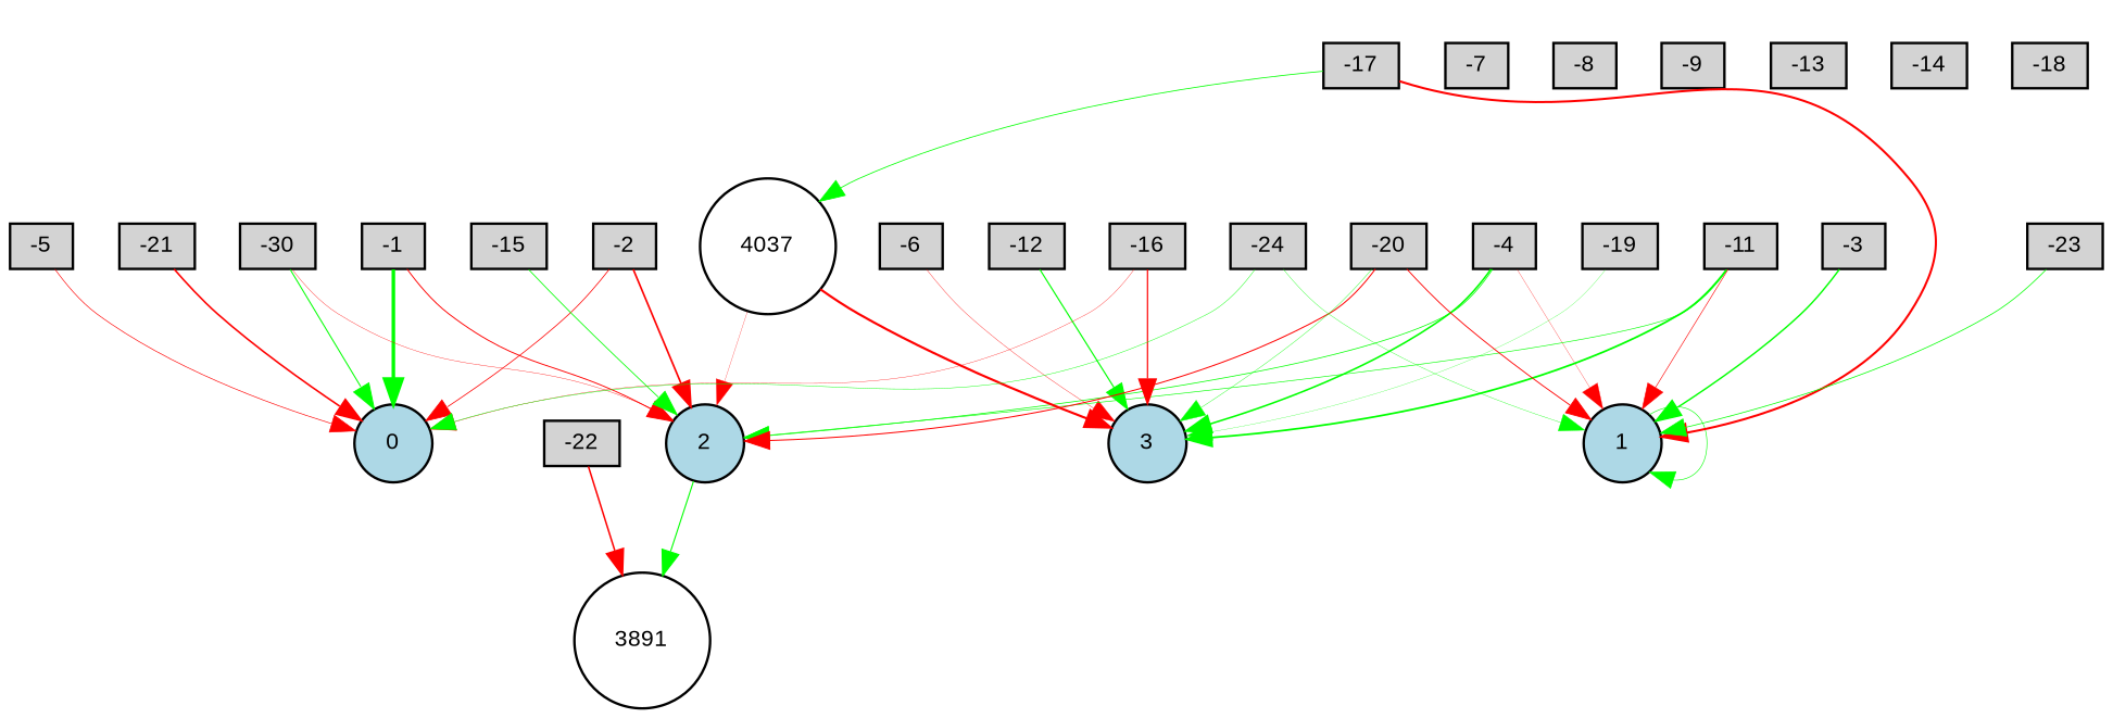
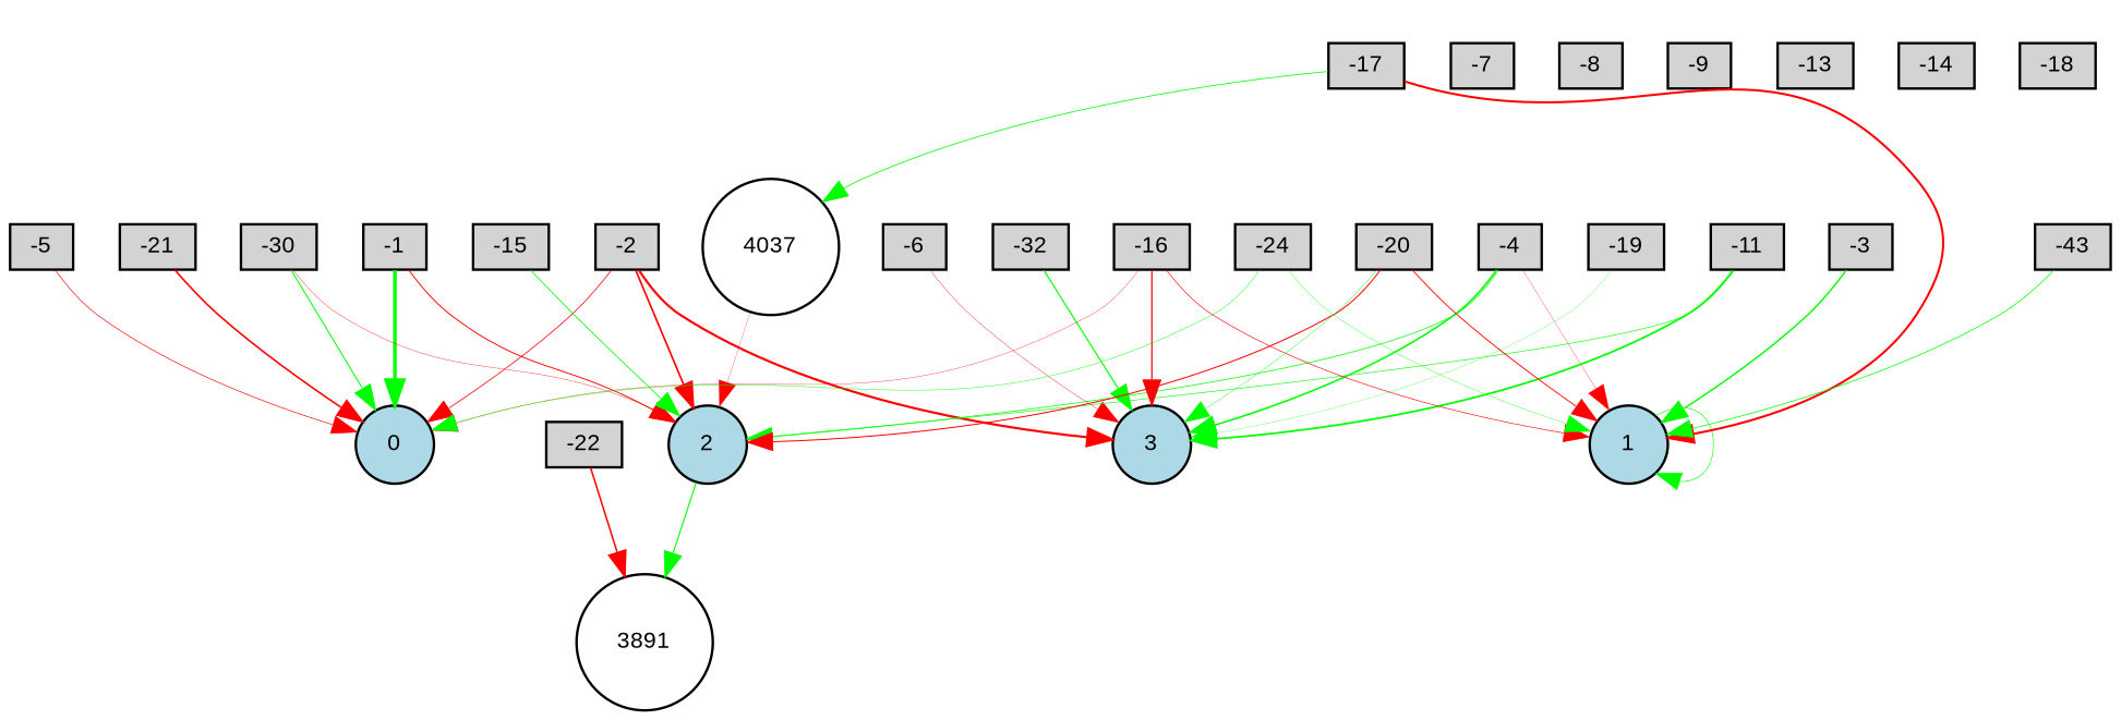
  digraph {
    fontname="Liberation Sans"
    node [fillcolor=lightgray fontname="Liberation Sans" fontsize=9 shape=box style=filled]
    edge [color=green fontname="Liberation Sans" style=solid]
    -1 [height=0.2 width=0.2]
    0 [fillcolor=lightblue height=0.2 shape=circle width=0.2]
    2 [fillcolor=lightblue height=0.2 shape=circle width=0.2]
    3891 [fillcolor=white height=0.2 shape=circle width=0.2]
    -2 [height=0.2 width=0.2]
    3 [fillcolor=lightblue height=0.2 shape=circle width=0.2]
    -3 [height=0.2 width=0.2]
    1 [fillcolor=lightblue height=0.2 shape=circle width=0.2]
    -4 [height=0.2 width=0.2]
    -5 [height=0.2 width=0.2]
    -6 [height=0.2 width=0.2]
    -7 [height=0.2 width=0.2]
    -8 [height=0.2 width=0.2]
    -9 [height=0.2 width=0.2]
    n15 [height=0.2 label=-30 width=0.2]
    -11 [height=0.2 width=0.2]
-   -12 [height=0.2 width=0.2]
+   -12 [height=0.2 width=0.2 label=-32]
    -13 [height=0.2 width=0.2]
    -14 [height=0.2 width=0.2]
    -15 [height=0.2 width=0.2]
    -16 [height=0.2 width=0.2]
    -17 [height=0.2 width=0.2]
    n23 [fillcolor=white height=0.2 label=4037 shape=circle width=0.2]
    -18 [height=0.2 width=0.2]
    -19 [height=0.2 width=0.2]
    -20 [height=0.2 width=0.2]
    -21 [height=0.2 width=0.2]
    -22 [height=0.2 width=0.2]
-   -23 [height=0.2 width=0.2]
+   -23 [height=0.2 width=0.2 label=-43]
    -24 [height=0.2 width=0.2]
    -1 -> 0 [penwidth=1.412210601378745]
    -1 -> 2 [color=red penwidth=0.3958124657422467]
    2 -> 3891 [penwidth=0.461977601841407]
    -2 -> 0 [color=red penwidth=0.3239746592798257]
    -2 -> 2 [color=red penwidth=0.7092493515300222]
-   n23 -> 3 [color=red penwidth=0.9123415581166926]
+   -2 -> 3 [color=red penwidth=0.9123415581166926]
    -3 -> 1 [penwidth=0.600338697259015]
    1 -> 1 [penwidth=0.24939305861003375]
    -4 -> 2 [penwidth=0.3111910516647717]
    -4 -> 3 [penwidth=0.6676502434307666]
    -4 -> 1 [color=red penwidth=0.11856375018894853]
    -5 -> 0 [color=red penwidth=0.27110195687911814]
    -6 -> 3 [color=red penwidth=0.15102374955515702]
    n15 -> 0 [penwidth=0.43442338661792346]
    n15 -> 2 [color=red penwidth=0.15025939774470287]
    -11 -> 2 [penwidth=0.2615175584986467]
    -11 -> 3 [penwidth=0.7443009887304655]
    -12 -> 3 [penwidth=0.48597157486535647]
    -15 -> 2 [penwidth=0.3393639548725945]
    -16 -> 0 [color=red penwidth=0.13931161038634737]
    -16 -> 3 [color=red penwidth=0.5021399001958459]
-   -11 -> 1 [color=red penwidth=0.25805086160952806]
+   -16 -> 1 [color=red penwidth=0.25805086160952806]
    -17 -> 1 [color=red penwidth=0.8645908003378414]
    -17 -> n23 [penwidth=0.3311805211497677]
    n23 -> 2 [color=red penwidth=0.1099125360196926]
    -19 -> 3 [penwidth=0.10664156827164542]
    -20 -> 2 [color=red penwidth=0.4255412036261462]
    -20 -> 3 [penwidth=0.16050621197248469]
    -20 -> 1 [color=red penwidth=0.3761497781645907]
    -21 -> 0 [color=red penwidth=0.6760176667012848]
    -22 -> 3891 [color=red penwidth=0.6426337644425117]
    -23 -> 1 [penwidth=0.3110204632390967]
    -24 -> 0 [penwidth=0.18487183668722107]
    -24 -> 1 [penwidth=0.14824369675825166]
  }
